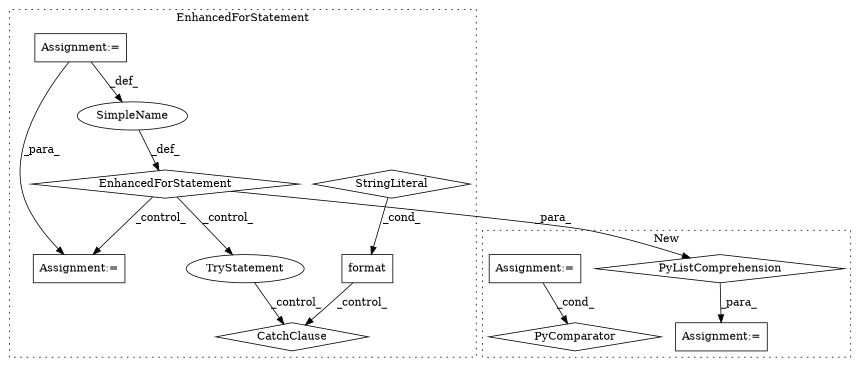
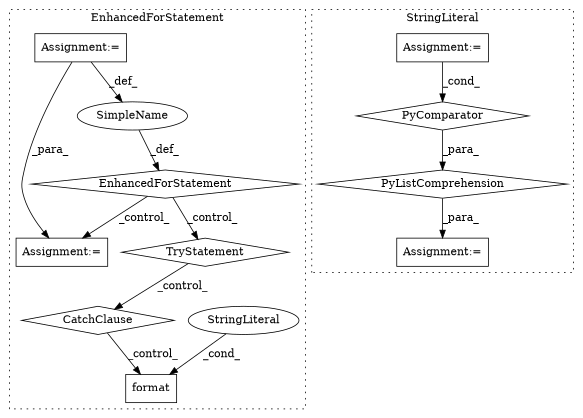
  digraph {
    node [a=7 l="57,2" s="6499,6586" shape=box]
    n1 [a=32 l="7,1" label=format s="7349,7383"]
-   n2 [a=45 l=284 label=StringLiteral s=7064 shape=diamond]
+   n2 [a=45 l=284 label=StringLiteral s=7064 shape=ellipse]
    n3 [a=70 label=EnhancedForStatement shape=diamond]
    n4 [l=1 label="Assignment:=" s=6673]
    n5 [a=12 l="15,2" label=CatchClause s="6999,7037" shape=diamond]
    n6 [a=42 l=1 label=SimpleName s=6560 shape=ellipse]
-   n7 [a=54 l=4 label=TryStatement s=6843 shape=ellipse]
+   n7 [a=54 l=4 label=TryStatement s=6843 shape=diamond]
    n8 [label="Assignment:="]
    n9 [a=109 l=149 label=PyListComprehension s=7108 shape=diamond]
    n10 [l=51 label="Assignment:=" s=7198]
    n11 [l="75,2" label="Assignment:=" s="8067,8182"]
    n12 [a=113 l=51 label=PyComparator s=7198 shape=diamond]
    subgraph cluster_1 {
      label=EnhancedForStatement
      style=dotted
      n1
      n2
      n3
      n4
      n5
      n6
      n7
      n8
    }
    subgraph cluster_2 {
-     label=New
+     label=StringLiteral
      style=dotted
      n9
      n10
      n11
      n12
    }
    n2 -> n1 [label=_cond_]
    n3 -> n4 [label=_control_]
    n3 -> n7 [label=_control_]
-   n1 -> n5 [label=_control_]
+   n5 -> n1 [label=_control_]
    n6 -> n3 [label=_def_]
    n7 -> n5 [label=_control_]
    n8 -> n4 [label=_para_]
    n8 -> n6 [label=_def_]
    n9 -> n11 [label=_para_]
    n10 -> n12 [label=_cond_]
-   n3 -> n9 [label=_para_]
+   n12 -> n9 [label=_para_]
  }
